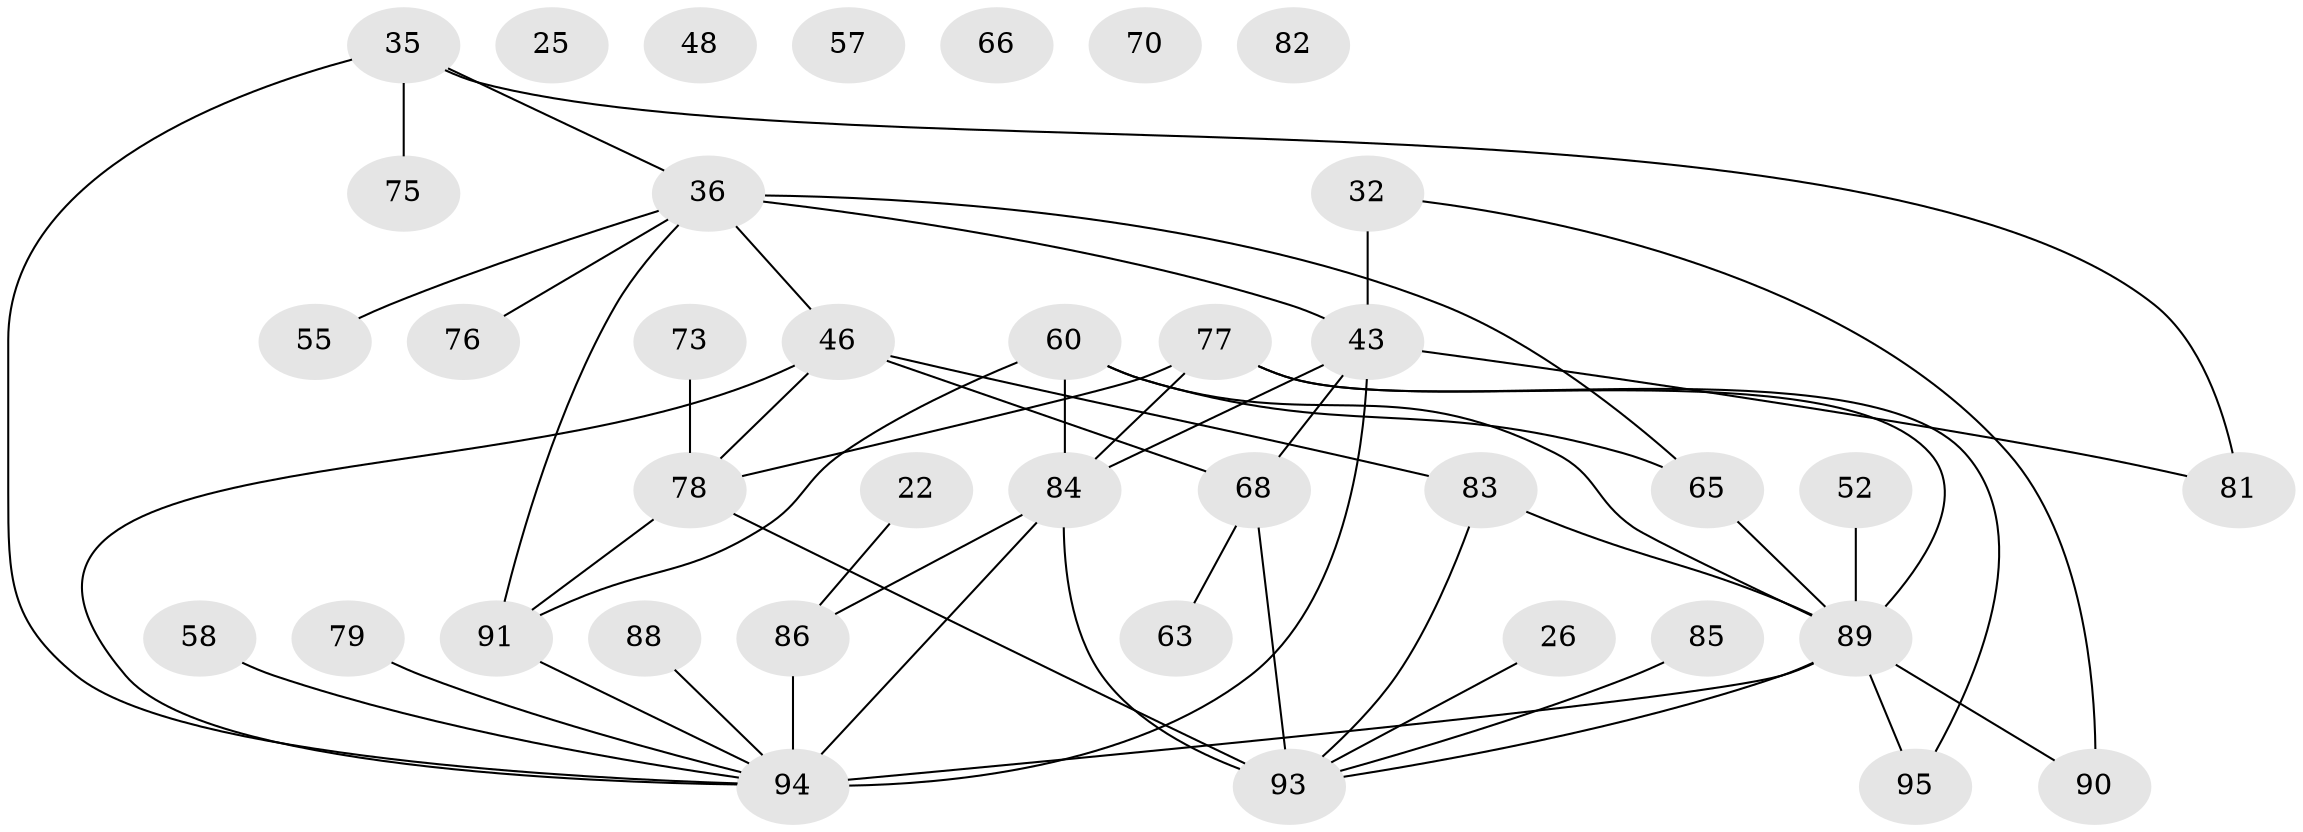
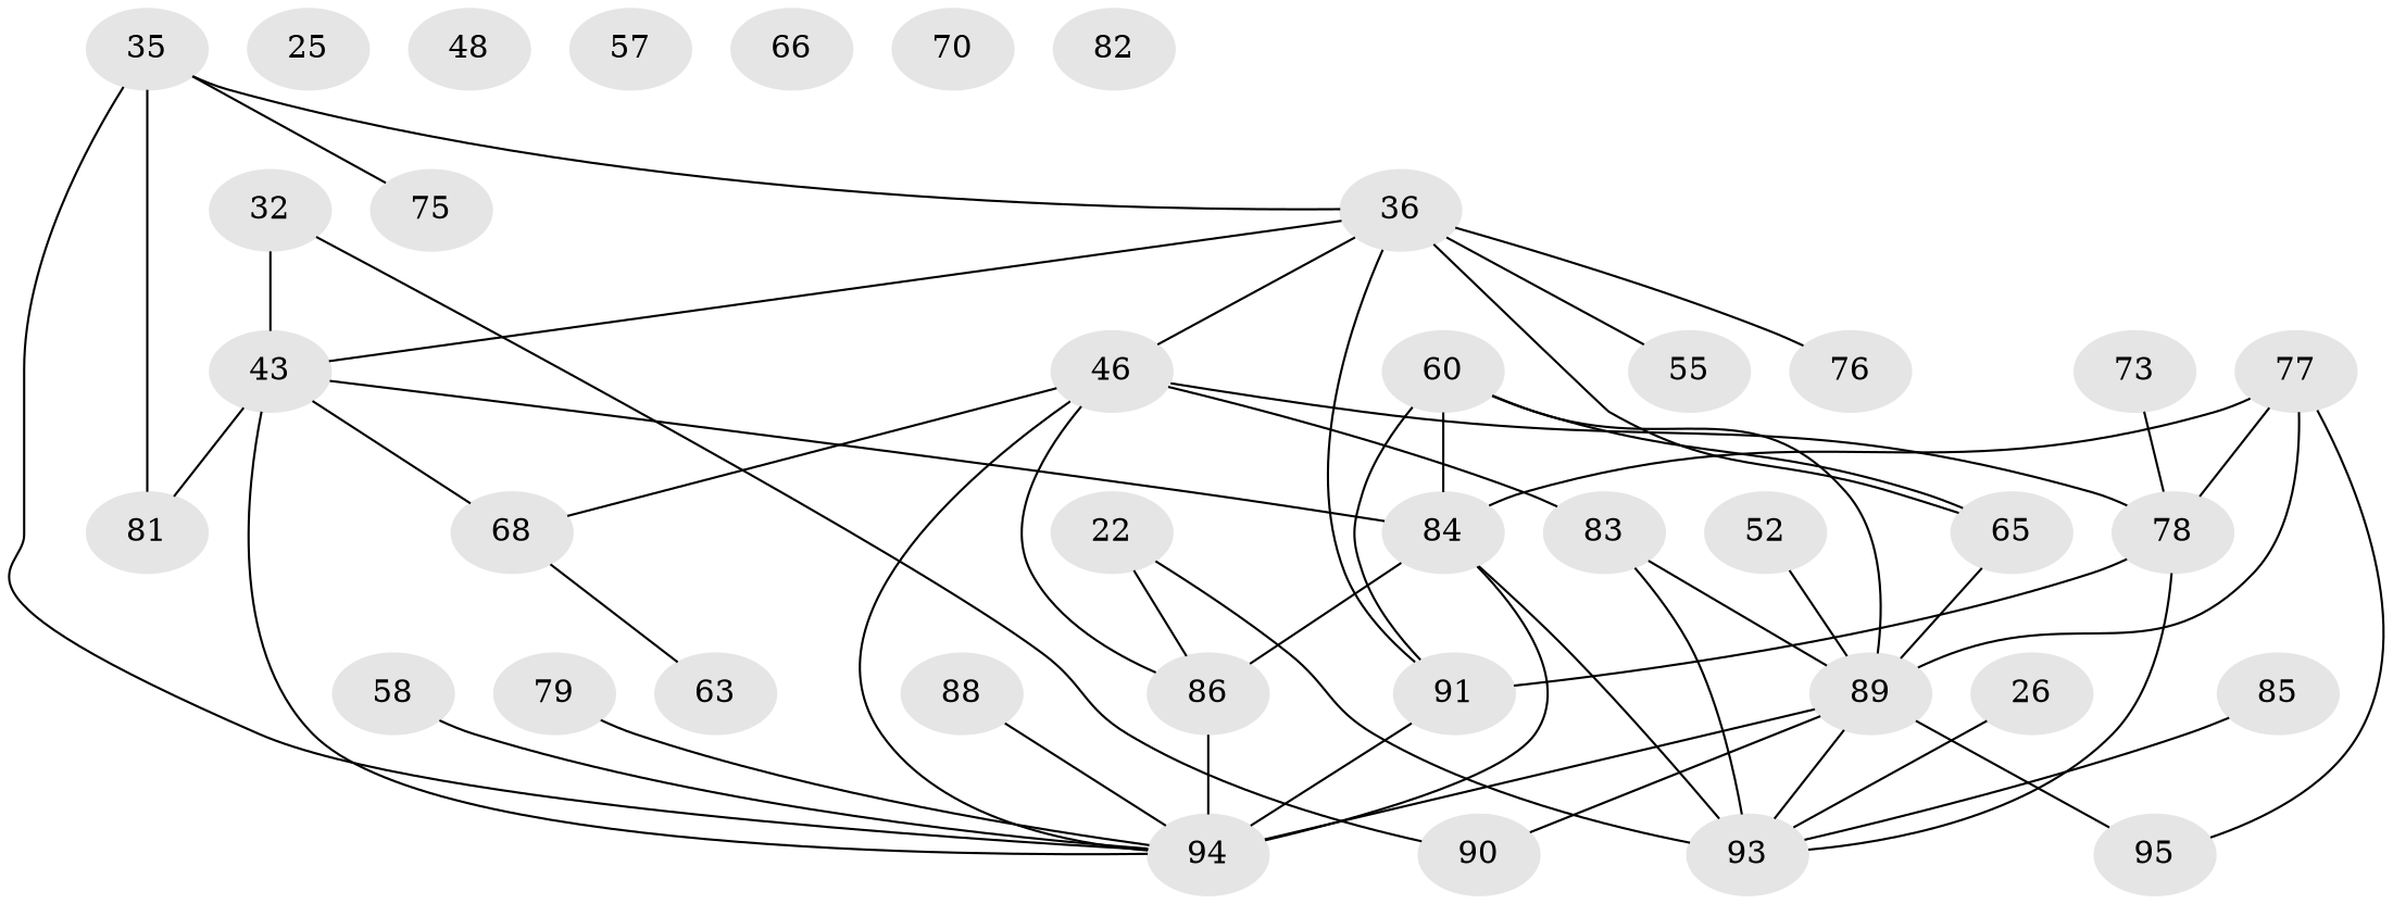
  graph {
    node [color=gray90 style=filled]
    86 [super="+38+37+47"]
    94 [super="+40+92+75"]
    22
    25
    93 [super="+67+74"]
    26
    43 [super="+9+42"]
    81 [super="+69"]
    n9 [label=68]
    84 [super="+33+53"]
    32
    90
    35
    36
    n15 [label=75]
    46 [super="+20"]
    55
    65 [super="+51"]
    76
    91 [super="+80"]
    78 [super="+3+72"]
    83 [super="+29"]
    89 [super="+87+39+45"]
    63
    48
    95 [super="+68"]
    52
    57
    58
    60 [super="+41"]
    66
    70
    73
    77 [super="+24"]
    79
    82
    85
    88
    86 -- 94 [weight=2]
    22 -- 86
    26 -- 93
    43 -- 94 [weight=4]
    43 -- 81
    43 -- n9 [weight=2]
    43 -- 84
-   n9 -- 93 [weight=2]
+   22 -- 93 [weight=2]
    n9 -- 63
    84 -- 86 [weight=2]
    84 -- 94
    84 -- 93 [weight=2]
    32 -- 43 [weight=2]
    32 -- 90
    35 -- 94 [weight=2]
    35 -- 81
    35 -- 36
    35 -- n15
    36 -- 43
    36 -- 46
    36 -- 55
    36 -- 65 [weight=2]
    36 -- 76
    36 -- 91
+   46 -- 86 [weight=2]
    46 -- 94 [weight=2]
    46 -- n9
    46 -- 78 [weight=3]
    46 -- 83 [weight=3]
    65 -- 89
    91 -- 94 [weight=4]
    78 -- 93
    78 -- 91 [weight=3]
    83 -- 93
    83 -- 89 [weight=2]
    89 -- 94 [weight=5]
    89 -- 93
    89 -- 90
    89 -- 95
    52 -- 89
    58 -- 94
    60 -- 84 [weight=4]
    60 -- 65 [weight=2]
    60 -- 91
    60 -- 89
    73 -- 78
    77 -- 84
    77 -- 78
    77 -- 89
    77 -- 95
    79 -- 94
    85 -- 93
    88 -- 94
  }
